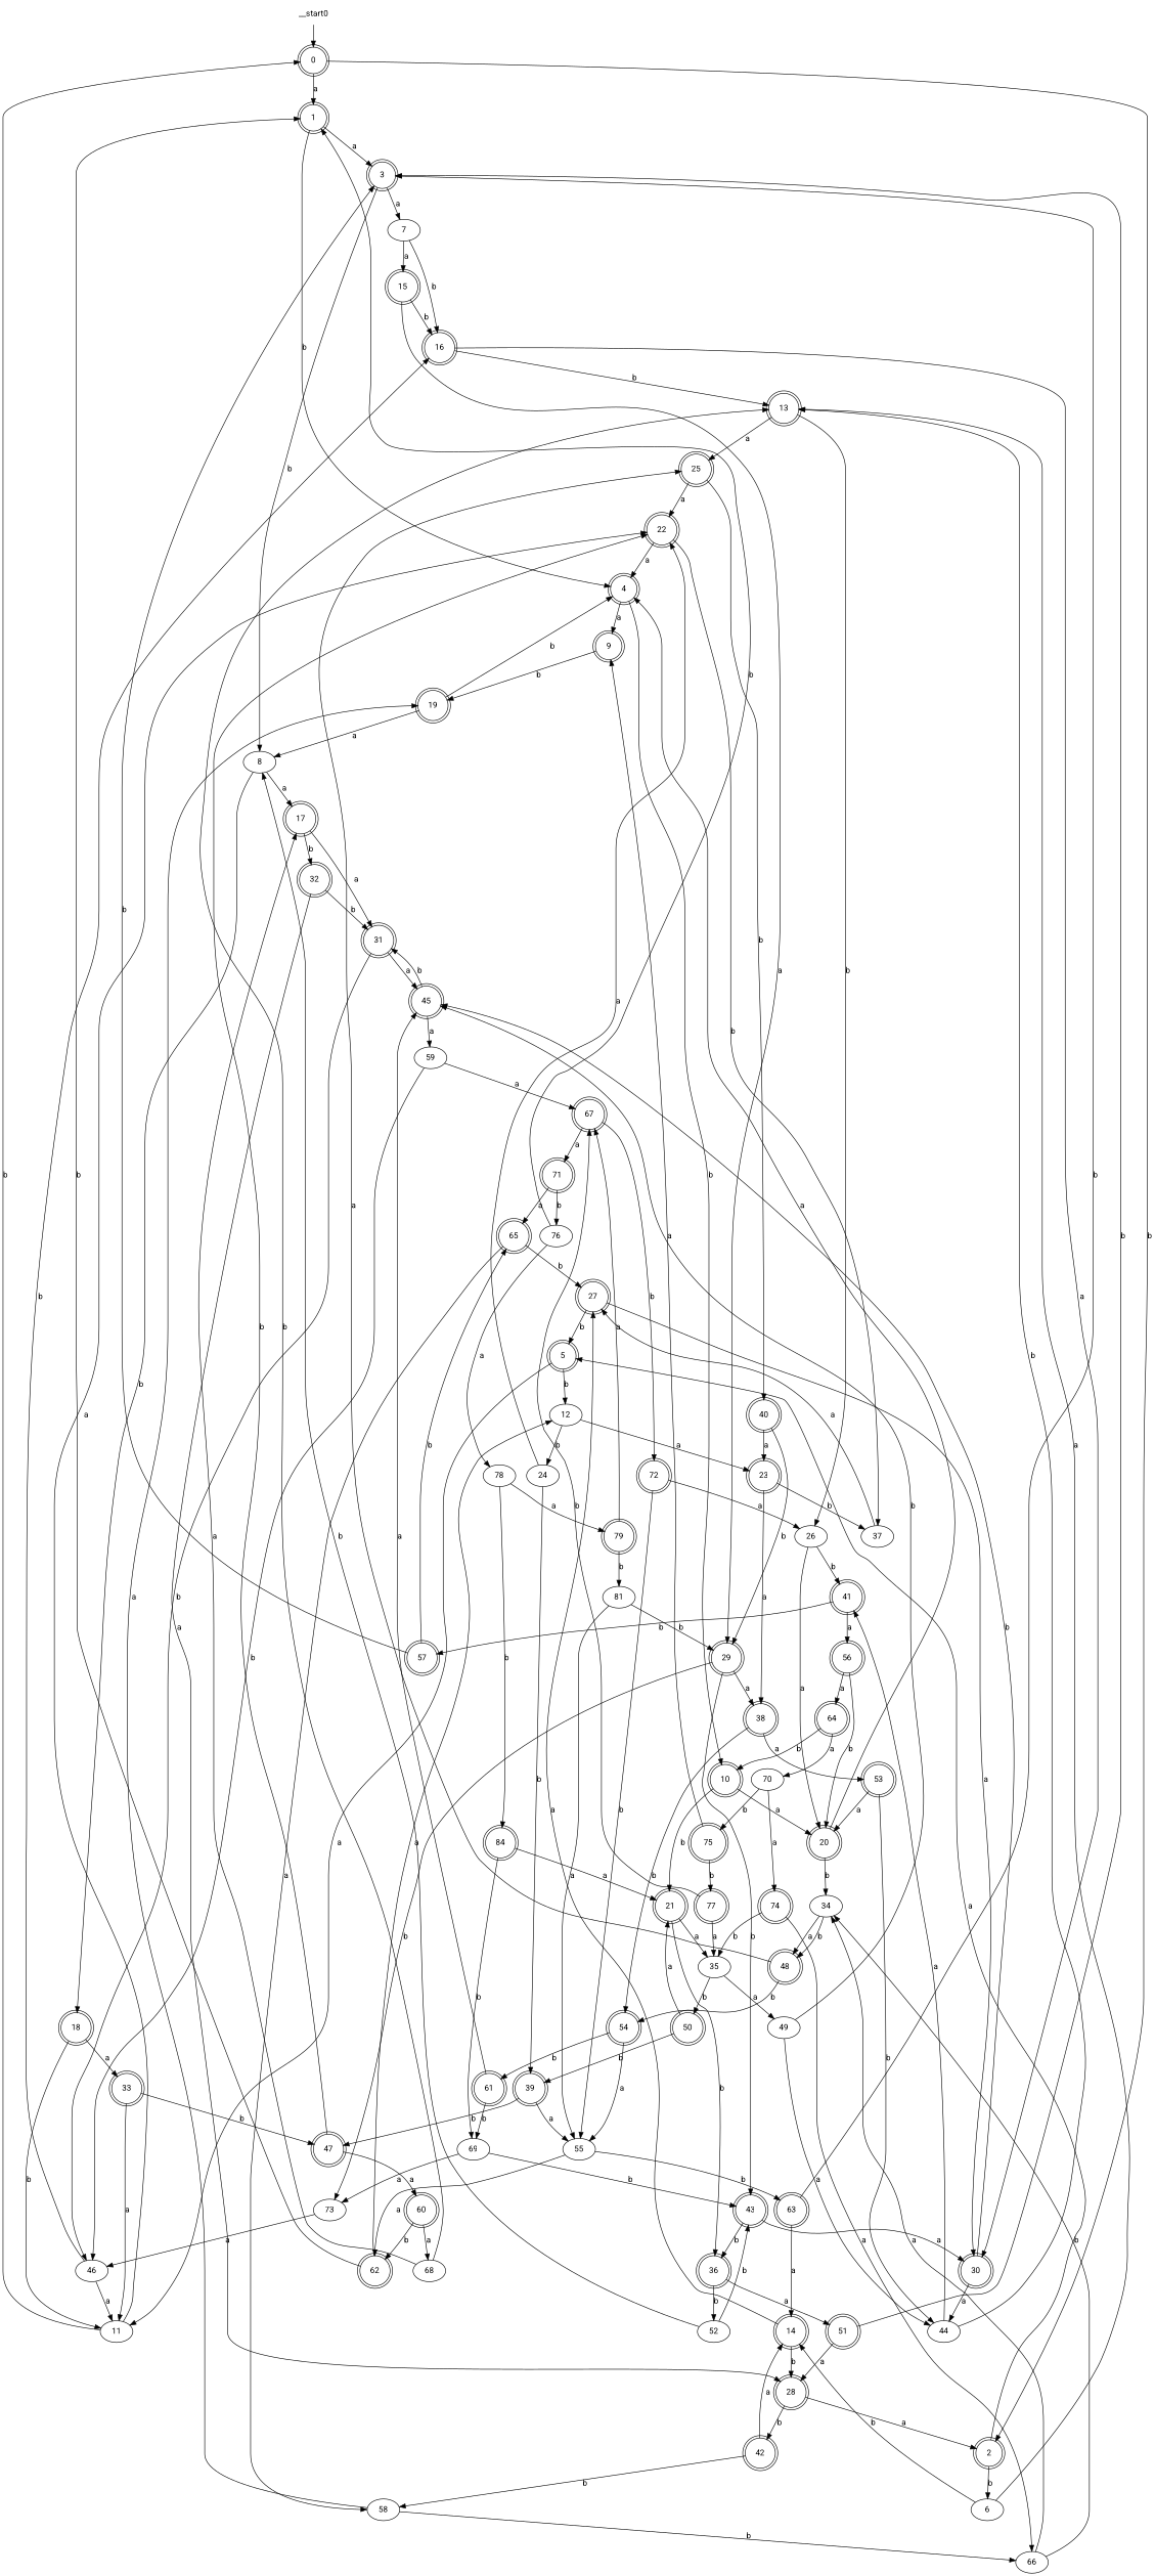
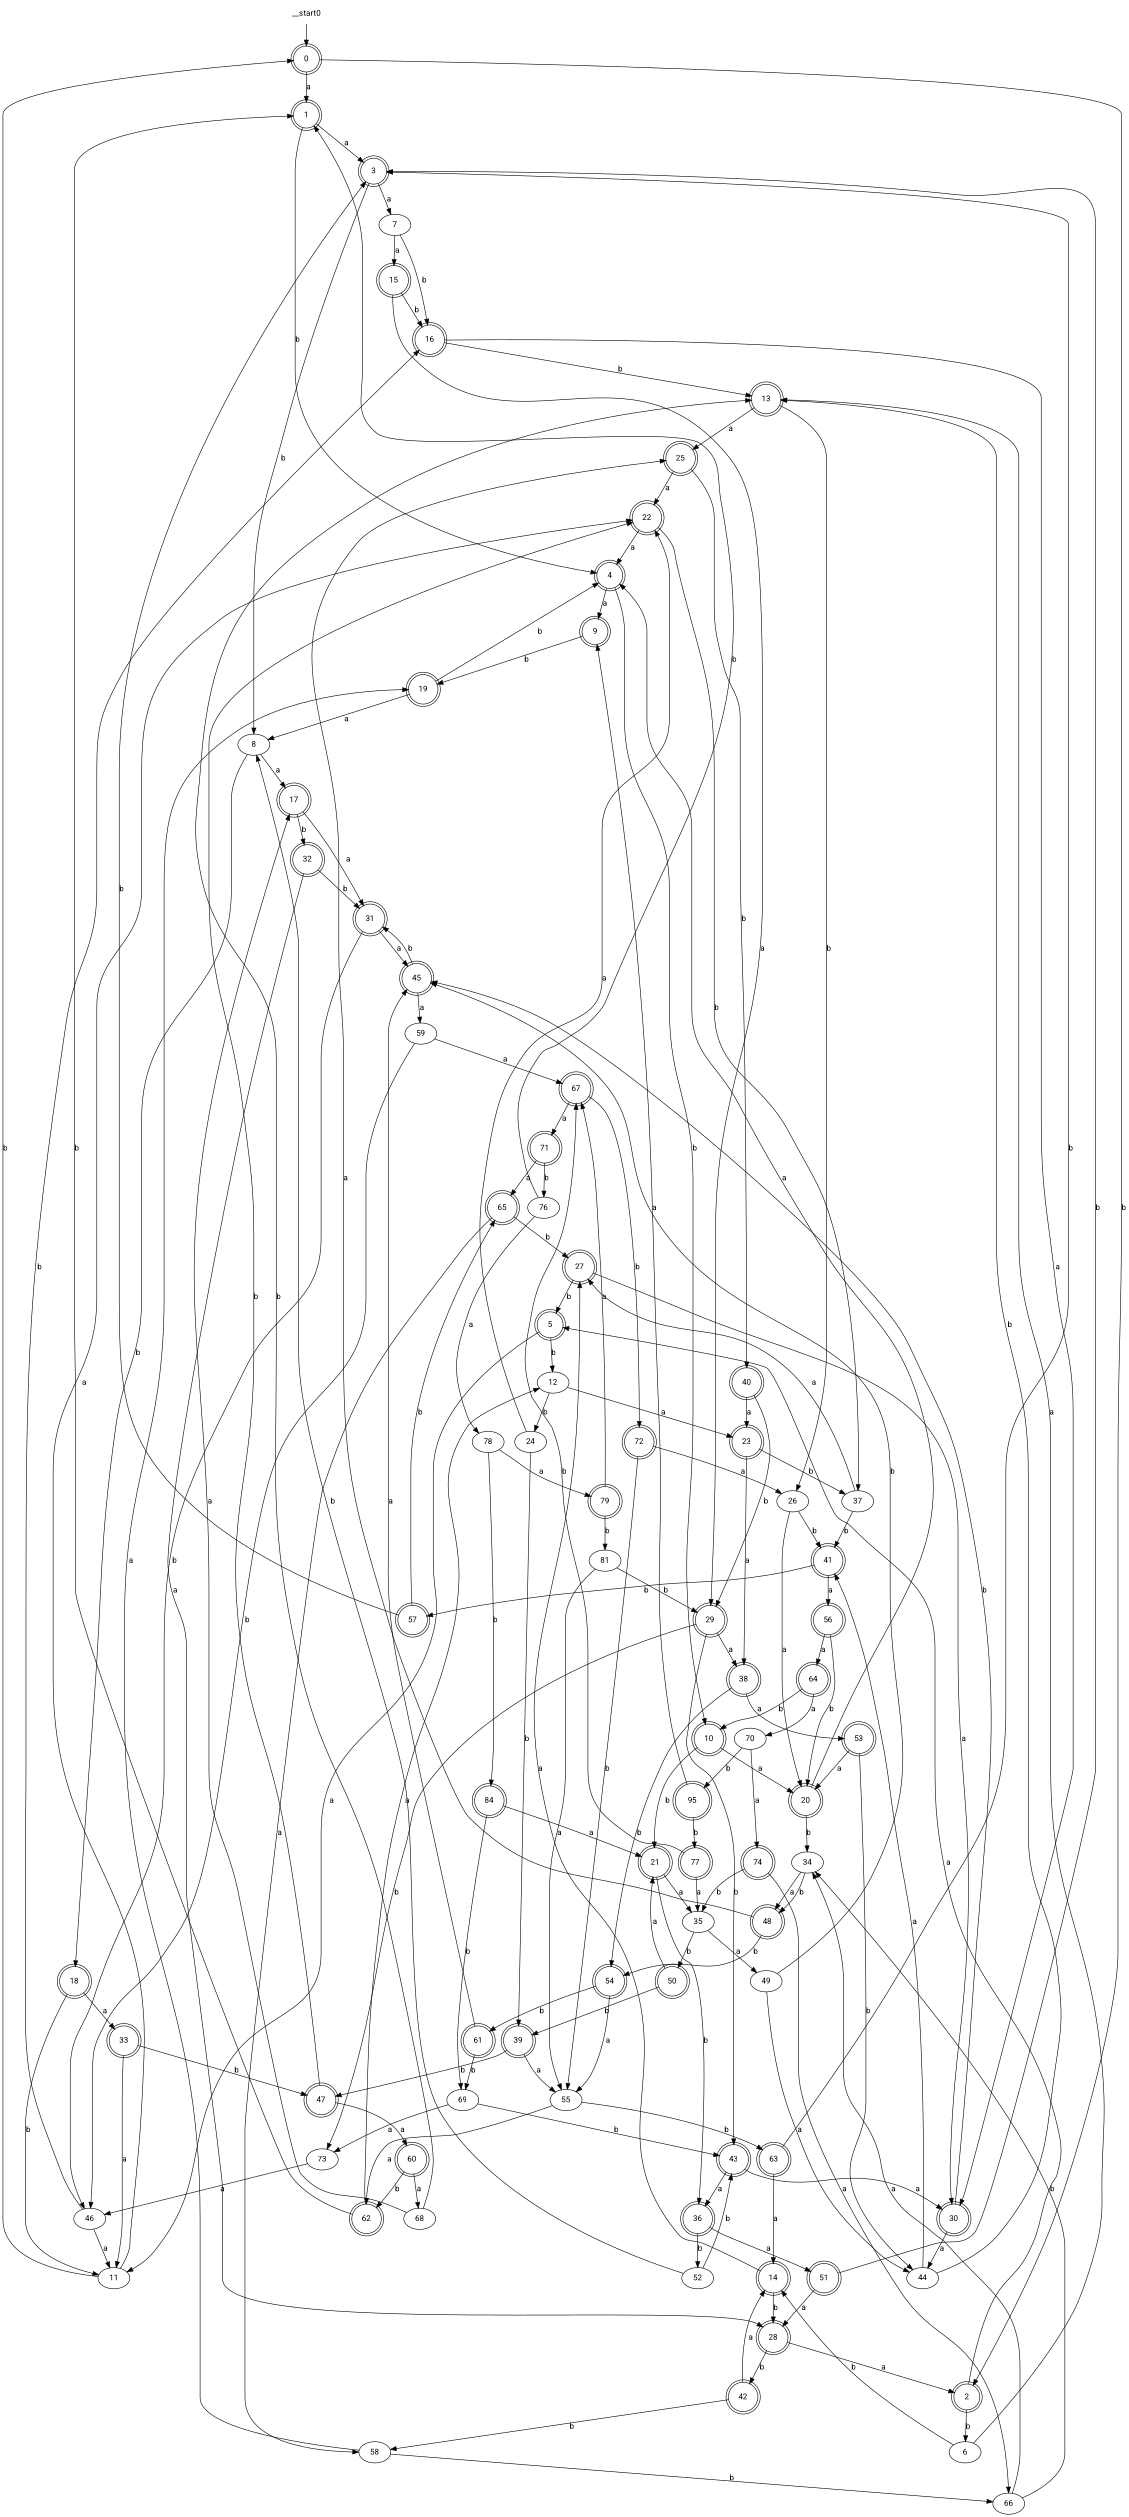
  digraph {
    fontname=Roboto
    node [fontname=Roboto shape=doublecircle]
    edge [fontname=Roboto]
    __start0 [shape=none]
    0
    1
    2
    3
    4
    5
    6 [shape=""]
    7 [shape=""]
    8 [shape=""]
    9
    10
    11 [shape=""]
    12 [shape=""]
    13
    14
    15
    16
    17
    18
    19
    20
    21
    22
    23
    24 [shape=""]
    25
    26 [shape=""]
    27
    28
    29
    30
    31
    32
    33
    34 [shape=""]
    35 [shape=""]
    36
    37 [shape=""]
    38
    39
    40
    41
    42
    43
    73 [shape=""]
    44 [shape=""]
    45
    46 [shape=""]
    47
    48
    49 [shape=""]
    50
    51
    52 [shape=""]
    53
    54
    55 [shape=""]
    56
    57
    58 [shape=""]
    59 [shape=""]
    60
    61
    62
    63
    64
    65
    66 [shape=""]
    67
    68 [shape=""]
    69 [shape=""]
    70 [shape=""]
    71
    72
    74
-   75
+   75 [label=95]
    76 [shape=""]
    77
    78 [shape=""]
    79
    n82 [label=84]
    81 [shape=""]
    __start0 -> 0
    0 -> 1 [label=a]
    0 -> 2 [label=b]
    1 -> 3 [label=a]
    1 -> 4 [label=b]
    2 -> 5 [label=a]
    2 -> 6 [label=b]
    3 -> 7 [label=a]
    3 -> 8 [label=b]
    4 -> 9 [label=a]
    4 -> 10 [label=b]
    5 -> 11 [label=a]
    5 -> 12 [label=b]
    6 -> 13 [label=a]
    6 -> 14 [label=b]
    7 -> 15 [label=a]
    7 -> 16 [label=b]
    8 -> 17 [label=a]
    8 -> 18 [label=b]
    9 -> 19 [label=b]
    10 -> 20 [label=a]
    10 -> 21 [label=b]
    11 -> 0 [label=b]
    11 -> 22 [label=a]
    12 -> 23 [label=a]
    12 -> 24 [label=b]
    13 -> 25 [label=a]
    13 -> 26 [label=b]
    14 -> 27 [label=a]
    14 -> 28 [label=b]
    15 -> 16 [label=b]
    15 -> 29 [label=a]
    16 -> 13 [label=b]
    16 -> 30 [label=a]
    17 -> 31 [label=a]
    17 -> 32 [label=b]
    18 -> 11 [label=b]
    18 -> 33 [label=a]
    19 -> 4 [label=b]
    19 -> 8 [label=a]
    20 -> 4 [label=a]
    20 -> 34 [label=b]
    21 -> 35 [label=a]
    21 -> 36 [label=b]
    22 -> 4 [label=a]
    22 -> 37 [label=b]
    23 -> 37 [label=b]
    23 -> 38 [label=a]
    24 -> 22 [label=a]
    24 -> 39 [label=b]
    25 -> 22 [label=a]
    25 -> 40 [label=b]
    26 -> 20 [label=a]
    26 -> 41 [label=b]
    27 -> 5 [label=b]
    27 -> 30 [label=a]
    28 -> 2 [label=a]
    28 -> 42 [label=b]
    29 -> 38 [label=a]
    29 -> 43 [label=b]
    29 -> 73 [label=b]
    30 -> 44 [label=a]
    30 -> 45 [label=b]
    31 -> 45 [label=a]
    31 -> 46 [label=b]
    32 -> 28 [label=a]
    32 -> 31 [label=b]
    33 -> 11 [label=a]
    33 -> 47 [label=b]
    34 -> 48 [label=a]
    34 -> 48 [label=b]
    35 -> 49 [label=a]
    35 -> 50 [label=b]
    36 -> 51 [label=a]
    36 -> 52 [label=b]
    37 -> 27 [label=a]
+   37 -> 41 [label=b]
    38 -> 53 [label=a]
    38 -> 54 [label=b]
    39 -> 47 [label=b]
    39 -> 55 [label=a]
    40 -> 23 [label=a]
    40 -> 29 [label=b]
    41 -> 56 [label=a]
    41 -> 57 [label=b]
    42 -> 14 [label=a]
    42 -> 58 [label=b]
    43 -> 30 [label=a]
-   43 -> 36 [label=b]
+   43 -> 36 [label=a]
    73 -> 46 [label=a]
    44 -> 13 [label=b]
    44 -> 41 [label=a]
    45 -> 31 [label=b]
    45 -> 59 [label=a]
    46 -> 11 [label=a]
    46 -> 16 [label=b]
    47 -> 22 [label=b]
    47 -> 60 [label=a]
    48 -> 25 [label=a]
    48 -> 54 [label=b]
    49 -> 44 [label=a]
    49 -> 45 [label=b]
    50 -> 21 [label=a]
    50 -> 39 [label=b]
    51 -> 3 [label=b]
    51 -> 28 [label=a]
    52 -> 8 [label=b]
    52 -> 43 [label=b]
    53 -> 20 [label=a]
    53 -> 44 [label=b]
    54 -> 55 [label=a]
    54 -> 61 [label=b]
    55 -> 62 [label=a]
    55 -> 63 [label=b]
    56 -> 20 [label=b]
    56 -> 64 [label=a]
    57 -> 3 [label=b]
    57 -> 65 [label=b]
    58 -> 19 [label=a]
    58 -> 66 [label=b]
    59 -> 46 [label=b]
    59 -> 67 [label=a]
    60 -> 62 [label=b]
    60 -> 68 [label=a]
    61 -> 45 [label=a]
    61 -> 69 [label=b]
    62 -> 1 [label=b]
    62 -> 12 [label=a]
    63 -> 3 [label=b]
    63 -> 14 [label=a]
    64 -> 10 [label=b]
    64 -> 70 [label=a]
    65 -> 27 [label=b]
    65 -> 58 [label=a]
    66 -> 34 [label=a]
    66 -> 34 [label=b]
    67 -> 71 [label=a]
    67 -> 72 [label=b]
    68 -> 13 [label=b]
    68 -> 17 [label=a]
    69 -> 43 [label=b]
    69 -> 73 [label=a]
    70 -> 74 [label=a]
    70 -> 75 [label=b]
    71 -> 65 [label=a]
    71 -> 76 [label=b]
    72 -> 26 [label=a]
    72 -> 55 [label=b]
    74 -> 35 [label=b]
    74 -> 66 [label=a]
    75 -> 9 [label=a]
    75 -> 77 [label=b]
    76 -> 1 [label=b]
    76 -> 78 [label=a]
    77 -> 35 [label=a]
    77 -> 67 [label=b]
    78 -> 79 [label=a]
    78 -> n82 [label=b]
    79 -> 67 [label=a]
    79 -> 81 [label=b]
    n82 -> 21 [label=a]
    n82 -> 69 [label=b]
    81 -> 29 [label=b]
    81 -> 55 [label=a]
  }
